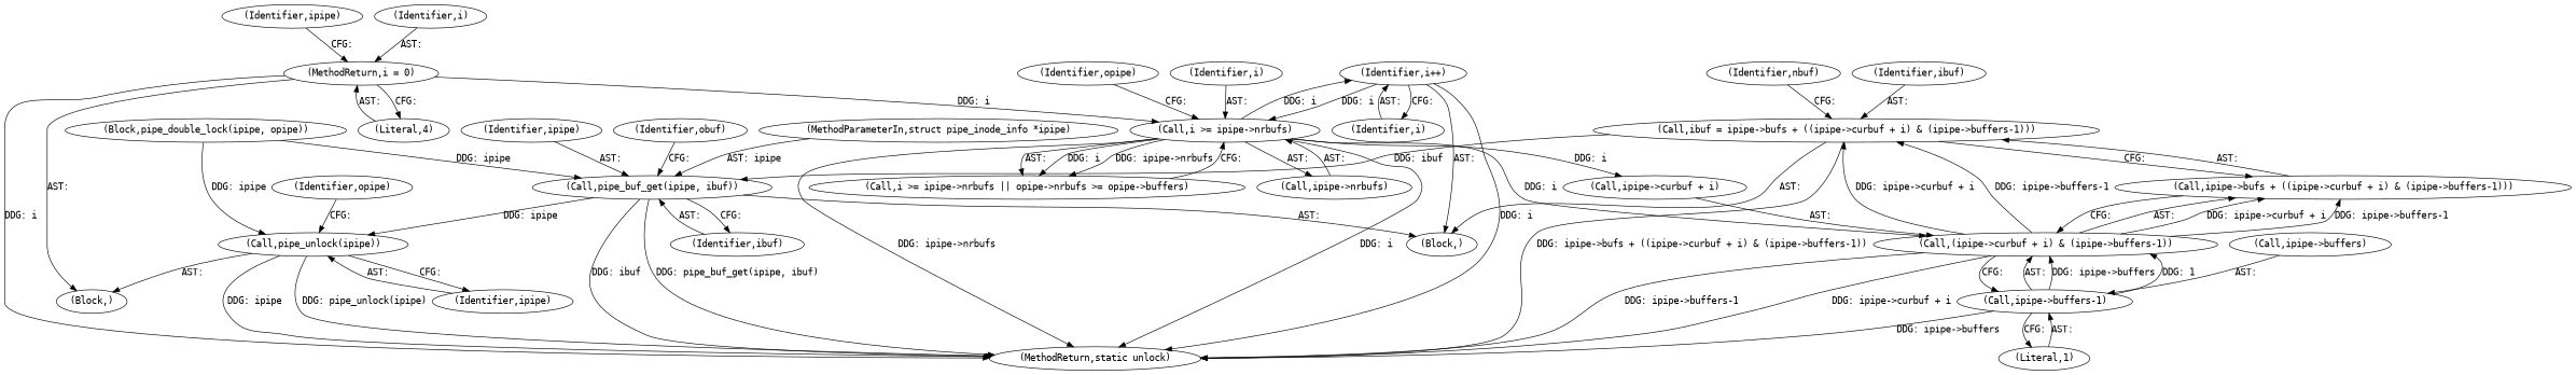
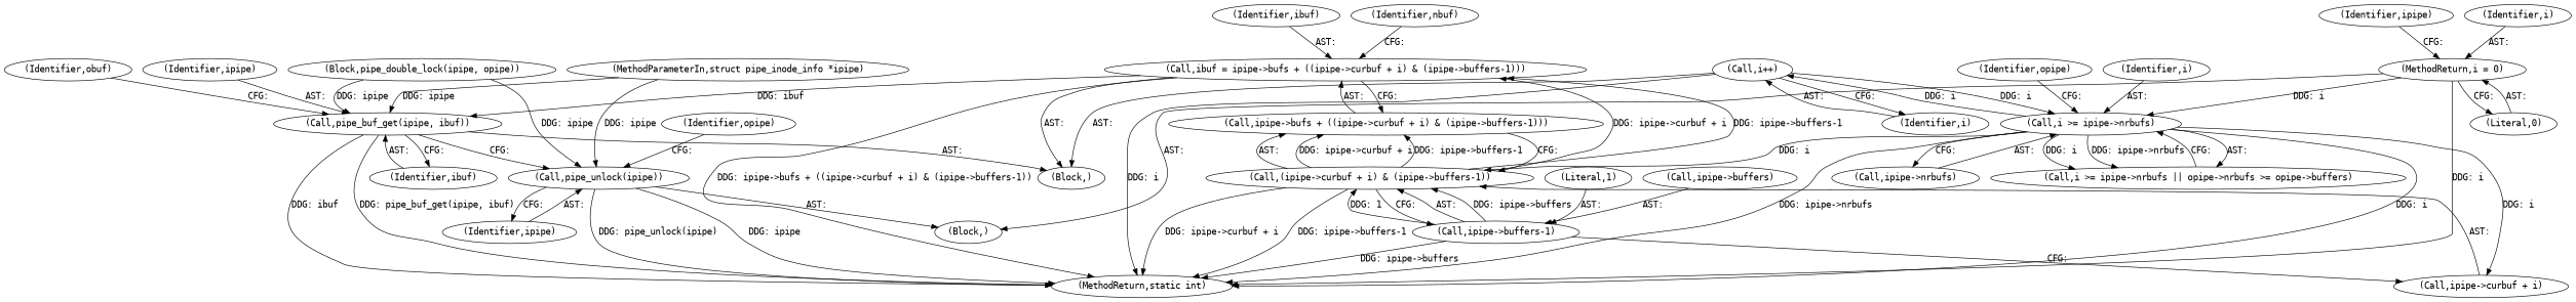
  digraph {
    fontname="DejaVu Sans Mono"
    node [fontname="DejaVu Sans Mono"]
    edge [fontname="DejaVu Sans Mono"]
    n1 [label="(Call,ibuf = ipipe->bufs + ((ipipe->curbuf + i) & (ipipe->buffers-1)))"]
    n2 [label="(Call,pipe_buf_get(ipipe, ibuf))"]
    n3 [label="(Block,)"]
    n4 [label="(Call,ipipe->bufs + ((ipipe->curbuf + i) & (ipipe->buffers-1)))"]
-   n5 [label="(MethodReturn,static unlock)"]
+   n5 [label="(MethodReturn,static int)"]
    n6 [label="(Call,pipe_unlock(ipipe))"]
    n7 [label="(Identifier,ibuf)"]
    n8 [label="(Call,(ipipe->curbuf + i) & (ipipe->buffers-1))"]
    n9 [label="(Call,ipipe->buffers-1)"]
    n10 [label="(Literal,1)"]
    n11 [label="(Call,i >= ipipe->nrbufs)"]
-   n12 [label="(Identifier,i++)"]
+   n12 [label="(Call,i++)"]
    n13 [label="(Call,ipipe->curbuf + i)"]
    n14 [label="(Call,ipipe->nrbufs)"]
    n15 [label="(Call,i >= ipipe->nrbufs || opipe->nrbufs >= opipe->buffers)"]
    n16 [label="(Identifier,i)"]
    n17 [label="(MethodReturn,i = 0)"]
-   n18 [label="(Literal,4)"]
+   n18 [label="(Literal,0)"]
    n19 [label="(Block,)"]
    n20 [label="(Identifier,ipipe)"]
    n21 [label="(Identifier,ipipe)"]
    n22 [label="(Identifier,ipipe)"]
    n23 [label="(Block,pipe_double_lock(ipipe, opipe))"]
    n24 [label="(Identifier,opipe)"]
    n25 [label="(Call,ipipe->buffers)"]
    n26 [label="(Identifier,i)"]
    n27 [label="(Identifier,ibuf)"]
    n28 [label="(Identifier,obuf)"]
    n29 [label="(Identifier,opipe)"]
    n30 [label="(MethodParameterIn,struct pipe_inode_info *ipipe)"]
    n31 [label="(Identifier,i)"]
    n32 [label="(Identifier,nbuf)"]
    n1 -> n2 [label="DDG: ibuf"]
    n1 -> n3 [label="AST: "]
    n1 -> n4 [label="CFG: "]
    n1 -> n5 [label="DDG: ipipe->bufs + ((ipipe->curbuf + i) & (ipipe->buffers-1))"]
    n2 -> n3 [label="AST: "]
    n2 -> n5 [label="DDG: ibuf"]
    n2 -> n5 [label="DDG: pipe_buf_get(ipipe, ibuf)"]
-   n2 -> n6 [label="DDG: ipipe"]
+   n2 -> n6 [label="CFG: "]
    n2 -> n7 [label="CFG: "]
    n4 -> n1 [label="AST: "]
    n4 -> n8 [label="CFG: "]
    n6 -> n5 [label="DDG: ipipe"]
    n6 -> n5 [label="DDG: pipe_unlock(ipipe)"]
    n6 -> n19 [label="AST: "]
    n6 -> n20 [label="CFG: "]
    n7 -> n2 [label="AST: "]
    n8 -> n1 [label="DDG: ipipe->curbuf + i"]
    n8 -> n1 [label="DDG: ipipe->buffers-1"]
    n8 -> n4 [label="AST: "]
    n8 -> n4 [label="DDG: ipipe->curbuf + i"]
    n8 -> n4 [label="DDG: ipipe->buffers-1"]
    n8 -> n5 [label="DDG: ipipe->curbuf + i"]
    n8 -> n5 [label="DDG: ipipe->buffers-1"]
    n8 -> n9 [label="CFG: "]
    n9 -> n5 [label="DDG: ipipe->buffers"]
    n9 -> n8 [label="AST: "]
    n9 -> n8 [label="DDG: ipipe->buffers"]
    n9 -> n8 [label="DDG: 1"]
-   n9 -> n10 [label="CFG: "]
+   n9 -> n13 [label="CFG: "]
    n10 -> n9 [label="AST: "]
    n11 -> n5 [label="DDG: i"]
    n11 -> n5 [label="DDG: ipipe->nrbufs"]
    n11 -> n8 [label="DDG: i"]
    n11 -> n12 [label="DDG: i"]
    n11 -> n13 [label="DDG: i"]
-   n11 -> n14 [label="AST: "]
+   n11 -> n14 [label="CFG: "]
    n11 -> n15 [label="AST: "]
    n11 -> n15 [label="DDG: i"]
    n11 -> n15 [label="DDG: ipipe->nrbufs"]
    n12 -> n3 [label="AST: "]
    n12 -> n5 [label="DDG: i"]
    n12 -> n11 [label="DDG: i"]
    n12 -> n16 [label="CFG: "]
    n13 -> n8 [label="AST: "]
    n14 -> n11 [label="AST: "]
    n15 -> n11 [label="CFG: "]
    n16 -> n12 [label="AST: "]
    n17 -> n5 [label="DDG: i"]
    n17 -> n11 [label="DDG: i"]
    n17 -> n18 [label="CFG: "]
    n17 -> n19 [label="AST: "]
    n18 -> n17 [label="AST: "]
    n20 -> n6 [label="AST: "]
    n21 -> n17 [label="CFG: "]
    n22 -> n2 [label="AST: "]
    n23 -> n2 [label="DDG: ipipe"]
    n23 -> n6 [label="DDG: ipipe"]
    n24 -> n11 [label="CFG: "]
    n25 -> n9 [label="AST: "]
    n26 -> n17 [label="AST: "]
    n27 -> n1 [label="AST: "]
    n28 -> n2 [label="CFG: "]
    n29 -> n6 [label="CFG: "]
-   n30 -> n2 [label="AST: ipipe"]
+   n30 -> n2 [label="DDG: ipipe"]
+   n30 -> n6 [label="DDG: ipipe"]
    n31 -> n11 [label="AST: "]
    n32 -> n1 [label="CFG: "]
  }
